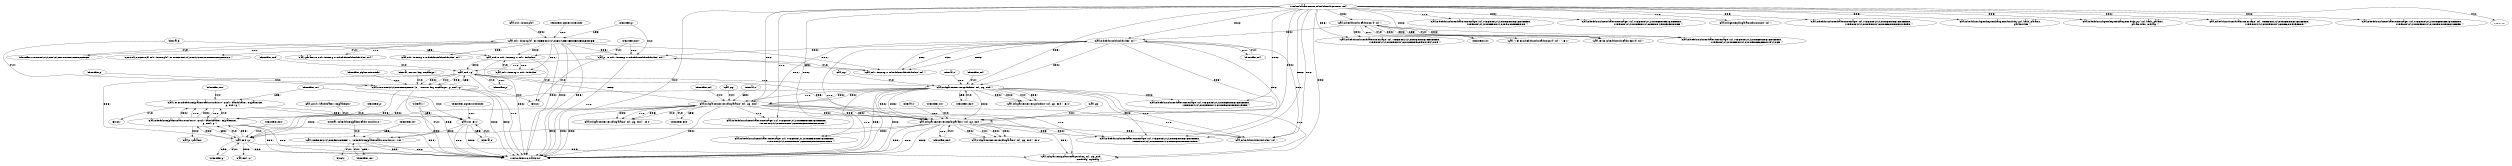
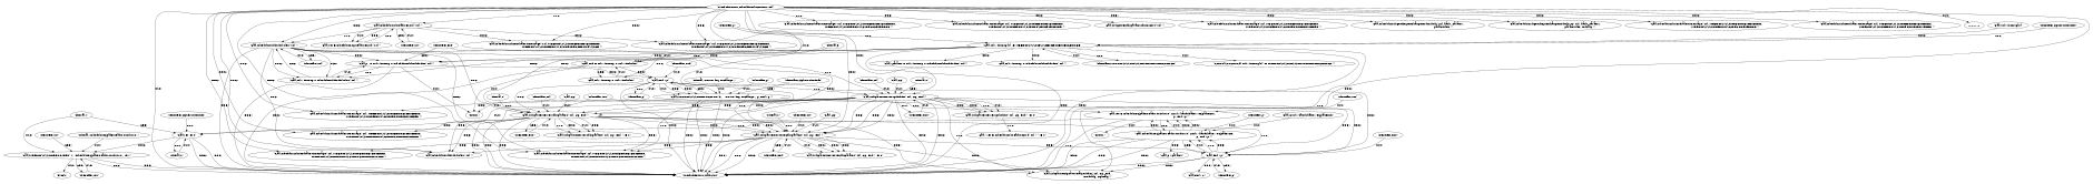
  digraph {
    n1 [label="(Call,ret = mbedtls_ecjpake_read_round_two( &ssl->handshake->ecjpake_ctx,\n                                              p, end - p ))"]
    n2 [label="(Call,mbedtls_ecjpake_read_round_two( &ssl->handshake->ecjpake_ctx,\n                                              p, end - p ))"]
    n3 [label="(Call,ret != 0)"]
    n4 [label="(MethodReturn,static int)"]
    n5 [label="(Block,)"]
    n6 [label="(Call,end - p)"]
    n7 [label="(Call,p - params)"]
    n8 [label="(Call,MBEDTLS_SSL_DEBUG_RET( 1, \"mbedtls_ecjpake_read_round_two\", ret ))"]
    n9 [label="(Literal,0)"]
    n10 [label="(Call,end - 2)"]
    n11 [label="(Identifier,p)"]
    n12 [label="(Call,ssl_parse_signature_algorithm( ssl, &p, end,\n                                               &md_alg, &pk_alg ))"]
    n13 [label="(Call,ssl_parse_server_ecdh_params( ssl, &p, end ))"]
    n14 [label="(Call,ssl_parse_server_ecdh_params( ssl, &p, end ) != 0)"]
    n15 [label="(Identifier,end)"]
    n16 [label="(Call,mbedtls_ssl_send_alert_message( ssl, MBEDTLS_SSL_ALERT_LEVEL_FATAL,\n                                            MBEDTLS_SSL_ALERT_MSG_ILLEGAL_PARAMETER ))"]
    n17 [label="(Call,mbedtls_ssl_send_alert_message( ssl, MBEDTLS_SSL_ALERT_LEVEL_FATAL,\n                                            MBEDTLS_SSL_ALERT_MSG_ILLEGAL_PARAMETER ))"]
    n18 [label="(Call,mbedtls_ssl_hs_hdr_len( ssl ))"]
    n19 [label="(Call,mbedtls_ssl_hs_hdr_len( ssl ))"]
    n20 [label="(Call,ssl_parse_server_dh_params( ssl, &p, end ))"]
    n21 [label="(Call,ssl_parse_server_psk_hint( ssl, &p, end ))"]
    n22 [label="(Call,p   = ssl->in_msg + mbedtls_ssl_hs_hdr_len( ssl ))"]
    n23 [label="(Identifier,ssl)"]
    n24 [label="(Call,ssl->in_msg + mbedtls_ssl_hs_hdr_len( ssl ))"]
    n25 [label="(Call,mbedtls_ssl_send_alert_message( ssl, MBEDTLS_SSL_ALERT_LEVEL_FATAL,\n                                            MBEDTLS_SSL_ALERT_MSG_ILLEGAL_PARAMETER ))"]
    n26 [label="(Identifier,end)"]
    n27 [label="(Call,ssl_parse_server_dh_params( ssl, &p, end ) != 0)"]
    n28 [label="(Call,mbedtls_ssl_send_alert_message( ssl, MBEDTLS_SSL_ALERT_LEVEL_FATAL,\n                                            MBEDTLS_SSL_ALERT_MSG_ILLEGAL_PARAMETER ))"]
    n29 [label="(Identifier,end)"]
    n30 [label="(Call,ssl_parse_server_psk_hint( ssl, &p, end ) != 0)"]
    n31 [label="(Call,end - p)"]
    n32 [label="(Block,)"]
    n33 [label="(Call,mbedtls_ssl_read_record( ssl ))"]
-   n34 [label="(Call,ret = mbedtls_ssl_read_record( ssl ))"]
+   n34 [label="(Call,ret = mbedtls_msg_read_record( ssl ))"]
    n35 [label="(Call,mbedtls_ssl_send_alert_message( ssl, MBEDTLS_SSL_ALERT_LEVEL_FATAL,\n                                        MBEDTLS_SSL_ALERT_MSG_UNEXPECTED_MESSAGE ))"]
    n36 [label="(Call,mbedtls_ssl_send_alert_message( ssl, MBEDTLS_SSL_ALERT_LEVEL_FATAL,\n                                        MBEDTLS_SSL_ALERT_MSG_UNEXPECTED_MESSAGE ))"]
    n37 [label="(Identifier,ssl)"]
    n38 [label="(Call,( ret = mbedtls_ssl_read_record( ssl ) ) != 0)"]
-   n39 [label="(MethodParameterIn,mbedtls_ssl_context *ssl)"]
+   n39 [label="(MethodReturn,mbedtls_ssl_context *ssl)"]
    n40 [label="(Call,mbedtls_ssl_send_alert_message( ssl, MBEDTLS_SSL_ALERT_LEVEL_FATAL,\n                                            MBEDTLS_SSL_ALERT_MSG_DECODE_ERROR ))"]
    n41 [label="(Call,mbedtls_ssl_send_alert_message( ssl, MBEDTLS_SSL_ALERT_LEVEL_FATAL,\n                                            MBEDTLS_SSL_ALERT_MSG_HANDSHAKE_FAILURE ))"]
    n42 [label="(Call,ssl_get_ecdh_params_from_cert( ssl ))"]
    n43 [label="(Call,mbedtls_ssl_send_alert_message( ssl, MBEDTLS_SSL_ALERT_LEVEL_FATAL,\n                                                MBEDTLS_SSL_ALERT_MSG_ILLEGAL_PARAMETER ))"]
    n44 [label="(Call,mbedtls_ssl_get_key_exchange_md_ssl_tls( ssl, hash, params,\n                                                           params_len ))"]
    n45 [label="(Call,mbedtls_ssl_get_key_exchange_md_tls1_2( ssl, hash, params,\n                                                          params_len, md_alg ))"]
    n46 [label="(Call,mbedtls_ssl_send_alert_message( ssl, MBEDTLS_SSL_ALERT_LEVEL_FATAL,\n                                            MBEDTLS_SSL_ALERT_MSG_DECODE_ERROR ))"]
    n47 [label="(Call,mbedtls_ssl_send_alert_message( ssl, MBEDTLS_SSL_ALERT_LEVEL_FATAL,\n                                                MBEDTLS_SSL_ALERT_MSG_ILLEGAL_PARAMETER ))"]
    1000110
    n49 [label="(Call,MBEDTLS_SSL_DEBUG_BUF( 3,   \"server key exchange\", p, end - p ))"]
    n50 [label="(Identifier,p)"]
    n51 [label="(Call,end = ssl->in_msg + ssl->in_hslen)"]
    n52 [label="(Call,ssl->in_msg + ssl->in_hslen)"]
    n53 [label="(Call,ssl->in_msg[0] != MBEDTLS_SSL_HS_SERVER_KEY_EXCHANGE)"]
    n54 [label="(Call,*params = ssl->in_msg + mbedtls_ssl_hs_hdr_len( ssl ))"]
    n55 [label="(Call,ssl->in_msg + mbedtls_ssl_hs_hdr_len( ssl ))"]
    n56 [label="(Identifier,MBEDTLS_SSL_HS_SERVER_KEY_EXCHANGE)"]
    n57 [label="(ControlStructure,if( ssl->in_msg[0] != MBEDTLS_SSL_HS_SERVER_KEY_EXCHANGE ))"]
    n58 [label="(Block,)"]
    n59 [label="(Identifier,ret)"]
    n60 [label="(Identifier,end)"]
    n61 [label="(Literal,0)"]
    n62 [label="(Identifier,ssl)"]
    n63 [label="(Call,&ssl->handshake->ecjpake_ctx)"]
    n64 [label="(Call,ssl->in_msg[0])"]
    n65 [label="(Identifier,p)"]
    n66 [label="(Identifier,ret)"]
    n67 [label="(Literal,0)"]
    n68 [label="(Literal,3)"]
    n69 [label="(Literal,\"server key exchange\")"]
    n70 [label="(Identifier,ssl)"]
    n71 [label="(Literal,1)"]
    n72 [label="(Identifier,ret)"]
    n73 [label="(Identifier,p)"]
    n74 [label="(Identifier,ciphersuite_info)"]
    n75 [label="(Identifier,end)"]
    n76 [label="(Literal,\"mbedtls_ecjpake_read_round_two\")"]
    n77 [label="(Call,&p)"]
    n78 [label="(Identifier,ssl)"]
    n79 [label="(Identifier,p)"]
    n80 [label="(Call,&p)"]
    n81 [label="(Identifier,end)"]
    n82 [label="(Literal,0)"]
    n83 [label="(Identifier,ciphersuite_info)"]
    n84 [label="(Identifier,ssl)"]
    n85 [label="(Identifier,ciphersuite_info)"]
    n86 [label="(Call,&p)"]
    n1 -> n2 [label="CFG: "]
    n1 -> n3 [label="DDG: "]
    n1 -> n4 [label="DDG: "]
    n1 -> n5 [label="AST: "]
    n2 -> n1 [label="AST: "]
    n2 -> n1 [label="DDG: "]
    n2 -> n1 [label="DDG: "]
    n2 -> n1 [label="DDG: "]
    n2 -> n4 [label="DDG: "]
    n2 -> n4 [label="DDG: "]
    n2 -> n4 [label="DDG: "]
    n2 -> n6 [label="CFG: "]
    n2 -> n7 [label="DDG: "]
    n3 -> n4 [label="DDG: "]
    n3 -> n4 [label="DDG: "]
    n3 -> n8 [label="DDG: "]
    n3 -> n9 [label="CFG: "]
    n6 -> n2 [label="AST: "]
    n6 -> n2 [label="DDG: "]
    n6 -> n2 [label="DDG: "]
    n6 -> n4 [label="DDG: "]
    n6 -> n10 [label="DDG: "]
    n6 -> n11 [label="CFG: "]
    n6 -> n12 [label="DDG: "]
    n8 -> n4 [label="DDG: "]
    n8 -> n4 [label="DDG: "]
    n8 -> n58 [label="AST: "]
    n8 -> n59 [label="CFG: "]
    n9 -> n3 [label="AST: "]
    n11 -> n6 [label="AST: "]
    n13 -> n4 [label="DDG: "]
    n13 -> n4 [label="DDG: "]
    n13 -> n4 [label="DDG: "]
    n13 -> n6 [label="DDG: "]
    n13 -> n12 [label="DDG: "]
    n13 -> n14 [label="AST: "]
    n13 -> n14 [label="DDG: "]
    n13 -> n14 [label="DDG: "]
    n13 -> n14 [label="DDG: "]
    n13 -> n15 [label="CFG: "]
    n13 -> n16 [label="DDG: "]
    n13 -> n17 [label="DDG: "]
    n13 -> n18 [label="DDG: "]
    n15 -> n13 [label="AST: "]
    n19 -> n4 [label="DDG: "]
    n19 -> n13 [label="DDG: "]
    n19 -> n17 [label="DDG: "]
    n19 -> n18 [label="DDG: "]
    n19 -> n20 [label="DDG: "]
    n19 -> n21 [label="DDG: "]
    n19 -> n22 [label="DDG: "]
    n19 -> n23 [label="CFG: "]
    n19 -> n24 [label="AST: "]
    n19 -> n24 [label="DDG: "]
    n20 -> n4 [label="DDG: "]
    n20 -> n4 [label="DDG: "]
    n20 -> n4 [label="DDG: "]
    n20 -> n6 [label="DDG: "]
    n20 -> n12 [label="DDG: "]
    n20 -> n13 [label="DDG: "]
    n20 -> n13 [label="DDG: "]
    n20 -> n13 [label="DDG: "]
    n20 -> n17 [label="DDG: "]
    n20 -> n18 [label="DDG: "]
    n20 -> n25 [label="DDG: "]
    n20 -> n26 [label="CFG: "]
    n20 -> n27 [label="AST: "]
    n20 -> n27 [label="DDG: "]
    n20 -> n27 [label="DDG: "]
    n20 -> n27 [label="DDG: "]
    n21 -> n4 [label="DDG: "]
    n21 -> n4 [label="DDG: "]
    n21 -> n4 [label="DDG: "]
    n21 -> n6 [label="DDG: "]
    n21 -> n12 [label="DDG: "]
    n21 -> n13 [label="DDG: "]
    n21 -> n13 [label="DDG: "]
    n21 -> n13 [label="DDG: "]
    n21 -> n17 [label="DDG: "]
    n21 -> n18 [label="DDG: "]
    n21 -> n20 [label="DDG: "]
    n21 -> n20 [label="DDG: "]
    n21 -> n20 [label="DDG: "]
    n21 -> n28 [label="DDG: "]
    n21 -> n29 [label="CFG: "]
    n21 -> n30 [label="AST: "]
    n21 -> n30 [label="DDG: "]
    n21 -> n30 [label="DDG: "]
    n21 -> n30 [label="DDG: "]
    n22 -> n4 [label="DDG: "]
    n22 -> n24 [label="CFG: "]
    n22 -> n31 [label="DDG: "]
    n22 -> n32 [label="AST: "]
    n23 -> n19 [label="AST: "]
    n24 -> n19 [label="CFG: "]
    n24 -> n22 [label="AST: "]
    n26 -> n20 [label="AST: "]
    n29 -> n21 [label="AST: "]
    n31 -> n4 [label="DDG: "]
    n31 -> n6 [label="DDG: "]
    n31 -> n13 [label="DDG: "]
    n31 -> n20 [label="DDG: "]
    n31 -> n21 [label="DDG: "]
    n31 -> n49 [label="AST: "]
    n31 -> n49 [label="DDG: "]
    n31 -> n49 [label="DDG: "]
    n31 -> n50 [label="CFG: "]
    n33 -> n19 [label="DDG: "]
    n33 -> n34 [label="AST: "]
    n33 -> n34 [label="DDG: "]
    n33 -> n35 [label="DDG: "]
    n33 -> n36 [label="DDG: "]
    n33 -> n37 [label="CFG: "]
-   n33 -> n38 [label="DDG: "]
+   n30 -> n38 [label="DDG: "]
    n34 -> n33 [label="CFG: "]
    n37 -> n33 [label="AST: "]
    n39 -> n4 [label="AST: "]
    n39 -> n12 [label="DDG: "]
    n39 -> n13 [label="DDG: "]
    n39 -> n16 [label="DDG: "]
    n39 -> n17 [label="DDG: "]
    n39 -> n18 [label="DDG: "]
    n39 -> n19 [label="DDG: "]
    n39 -> n20 [label="DDG: "]
    n39 -> n21 [label="DDG: "]
    n39 -> n25 [label="DDG: "]
    n39 -> n28 [label="DDG: "]
    n39 -> n33 [label="DDG: "]
    n39 -> n35 [label="DDG: "]
    n39 -> n36 [label="DDG: "]
    n39 -> n40 [label="DDG: "]
    n39 -> n41 [label="DDG: "]
    n39 -> n42 [label="DDG: "]
    n39 -> n43 [label="DDG: "]
    n39 -> n44 [label="DDG: "]
    n39 -> n45 [label="DDG: "]
    n39 -> n46 [label="DDG: "]
    n39 -> n47 [label="DDG: "]
    n39 -> 1000110 [label="AST: "]
    n49 -> n4 [label="DDG: "]
    n49 -> n4 [label="DDG: "]
    n49 -> n4 [label="DDG: "]
    n49 -> n6 [label="DDG: "]
    n49 -> n31 [label="CFG: "]
    n49 -> n32 [label="AST: "]
    n50 -> n31 [label="AST: "]
    n51 -> n4 [label="DDG: "]
    n51 -> n31 [label="DDG: "]
    n51 -> n32 [label="AST: "]
    n51 -> n52 [label="CFG: "]
    n52 -> n51 [label="AST: "]
    n53 -> n4 [label="DDG: "]
    n53 -> n4 [label="DDG: "]
    n53 -> n4 [label="DDG: "]
    n53 -> n22 [label="DDG: "]
    n53 -> n24 [label="DDG: "]
    n53 -> n51 [label="DDG: "]
    n53 -> n52 [label="DDG: "]
    n53 -> n54 [label="DDG: "]
    n53 -> n55 [label="DDG: "]
    n53 -> n56 [label="CFG: "]
    n53 -> n57 [label="AST: "]
    n56 -> n53 [label="AST: "]
    n59 -> n8 [label="AST: "]
    n60 -> n22 [label="CFG: "]
    n60 -> n51 [label="AST: "]
    n61 -> n13 [label="CFG: "]
    n62 -> n20 [label="AST: "]
    n63 -> n2 [label="AST: "]
    n64 -> n53 [label="DDG: "]
    n65 -> n2 [label="AST: "]
    n66 -> n1 [label="AST: "]
    n67 -> n21 [label="CFG: "]
    n68 -> n49 [label="AST: "]
    n68 -> n51 [label="CFG: "]
    n69 -> n49 [label="AST: "]
    n70 -> n8 [label="CFG: "]
    n71 -> n3 [label="CFG: "]
    n71 -> n8 [label="AST: "]
    n72 -> n1 [label="CFG: "]
    n72 -> n3 [label="AST: "]
    n73 -> n22 [label="AST: "]
    n73 -> n53 [label="CFG: "]
    n74 -> n53 [label="CFG: "]
    n75 -> n31 [label="AST: "]
    n76 -> n8 [label="AST: "]
    n77 -> n20 [label="AST: "]
    n78 -> n21 [label="AST: "]
    n79 -> n49 [label="AST: "]
    n80 -> n21 [label="AST: "]
    n81 -> n6 [label="AST: "]
    n82 -> n20 [label="CFG: "]
    n83 -> n49 [label="CFG: "]
    n84 -> n13 [label="AST: "]
    n85 -> n3 [label="CFG: "]
    n86 -> n13 [label="AST: "]
  }
